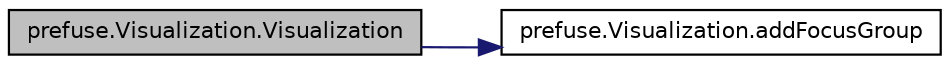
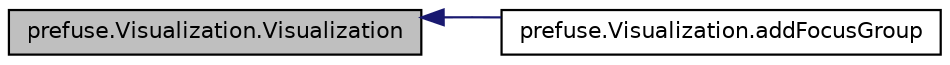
  digraph {
    rankdir=LR
    node [color=black fontname=Helvetica fontsize=10 shape=record style=filled]
    n1 [fillcolor=grey75 fontcolor=black height=0.2 label="prefuse.Visualization.Visualization" width=0.4]
    n2 [fillcolor=white height=0.2 label="prefuse.Visualization.addFocusGroup" width=0.4]
-   n1 -> n2 [color=midnightblue fontname=Helvetica fontsize=10 labelfontname=Helvetica labelfontsize=10 style=solid]
+   n2 -> n1 [color=midnightblue fontname=Helvetica fontsize=10 labelfontname=Helvetica labelfontsize=10 style=solid]
  }
